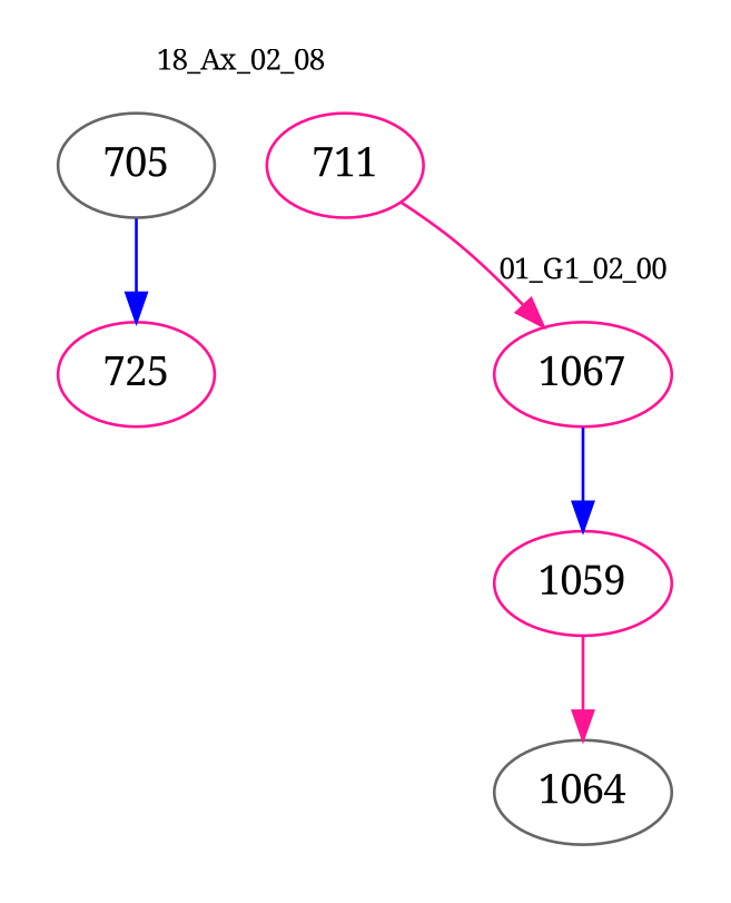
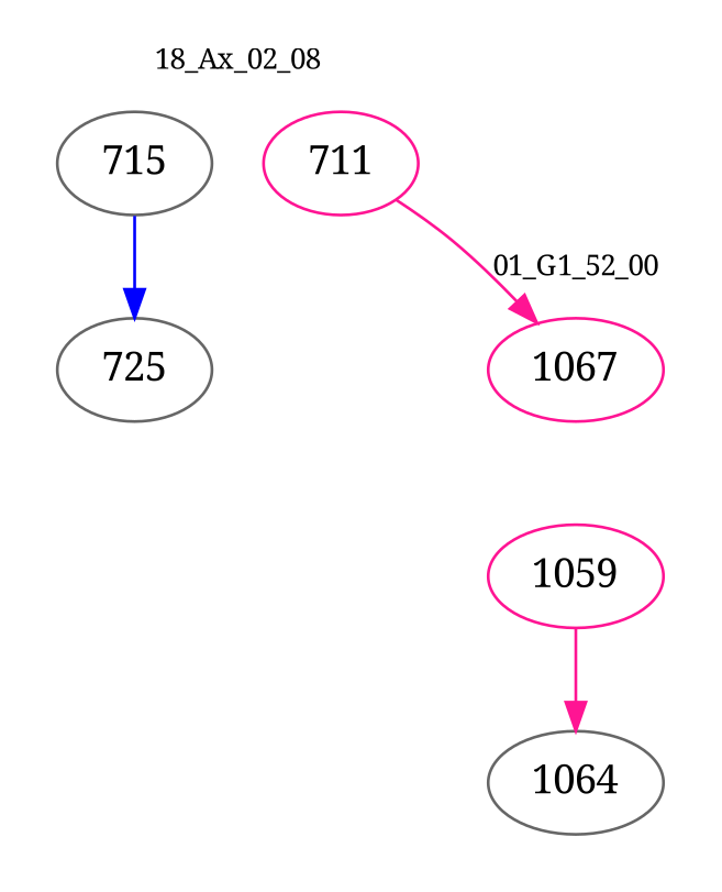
  digraph {
    fontname="Noto Serif"
    node [color=deeppink fontname="Noto Serif"]
    edge [color=deeppink fontname="Noto Serif"]
    n1 [label=711]
-   n2 [color=gray40 label=705]
-   n3 [label=725]
+   n2 [color=gray40 label=715]
+   n3 [color=gray40 label=725]
    n4 [label=1067]
    n5 [label=1059]
    n6 [color=gray40 label=1064]
    subgraph cluster_1 {
      color=white
      fontsize=10
      label="18_Ax_02_08"
      n1
      n2
      n3
    }
    subgraph cluster_2 {
      color=white
      fontsize=10
-     label="01_G1_02_00"
+     label="01_G1_52_00"
      n4
      n5
      n6
    }
    n1 -> n4
    n2 -> n3 [color=blue]
-   n4 -> n5 [color=blue]
    n5 -> n6
  }
